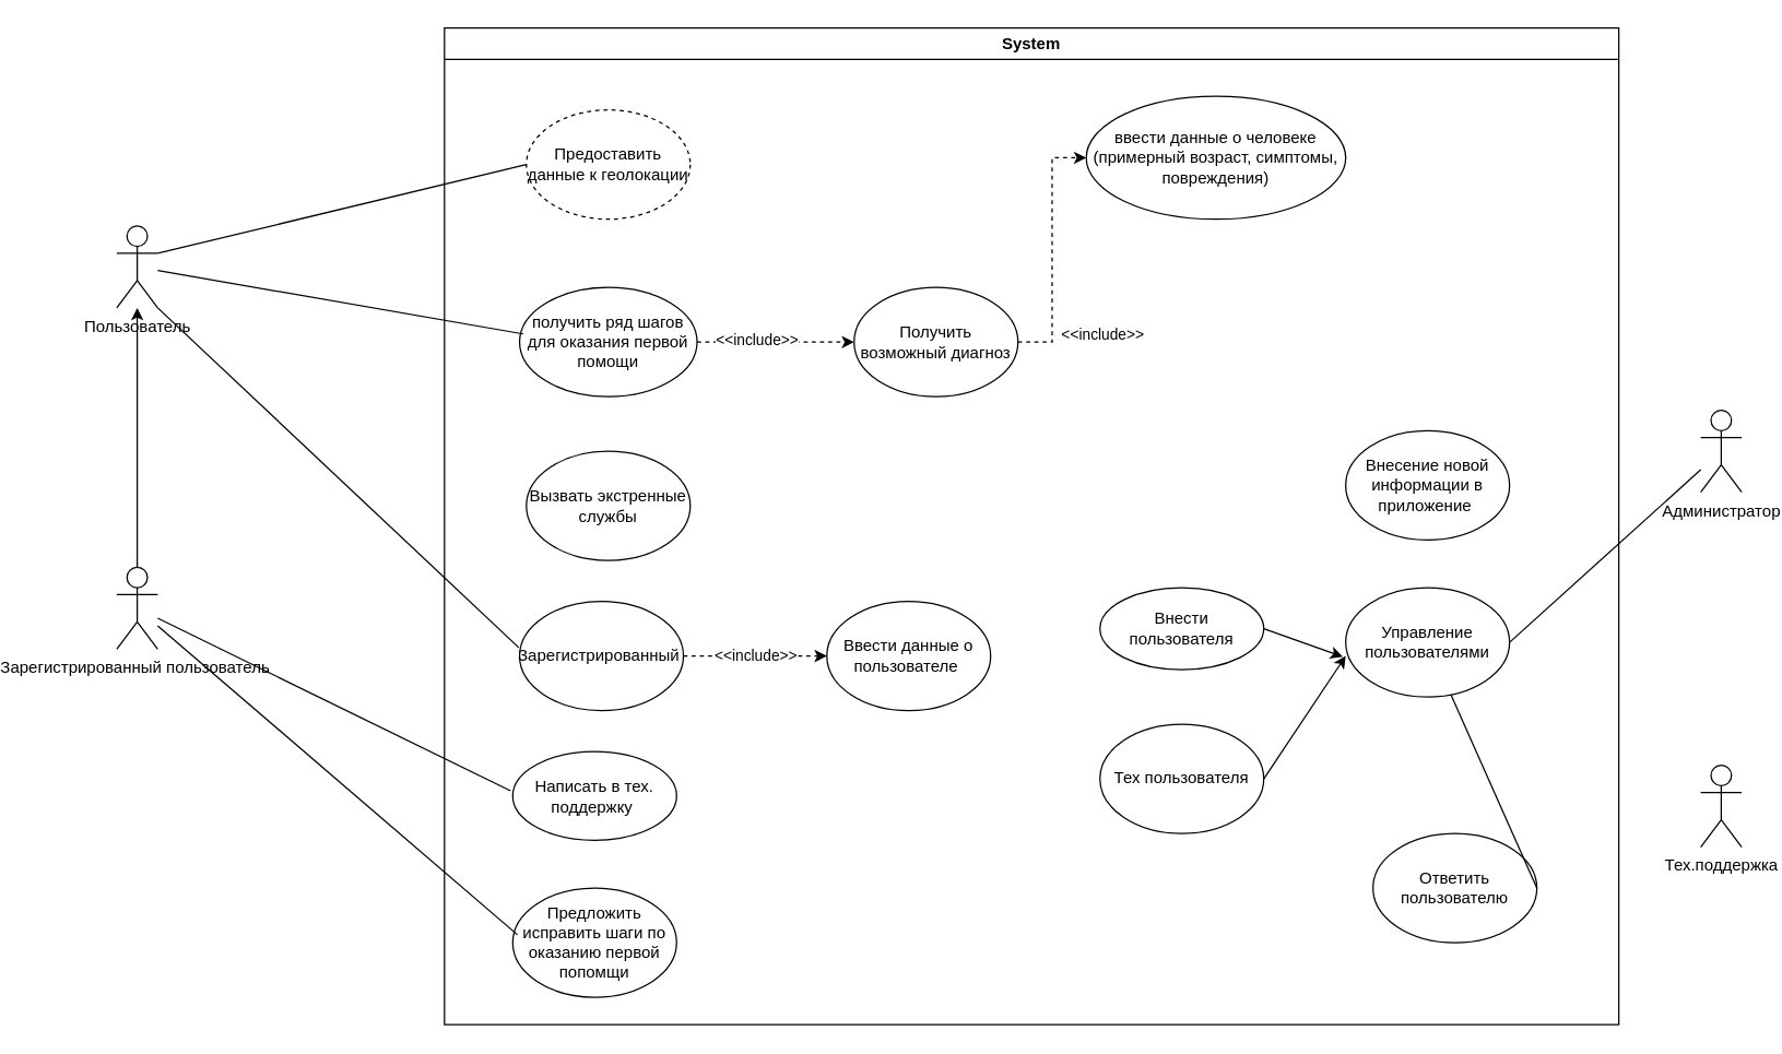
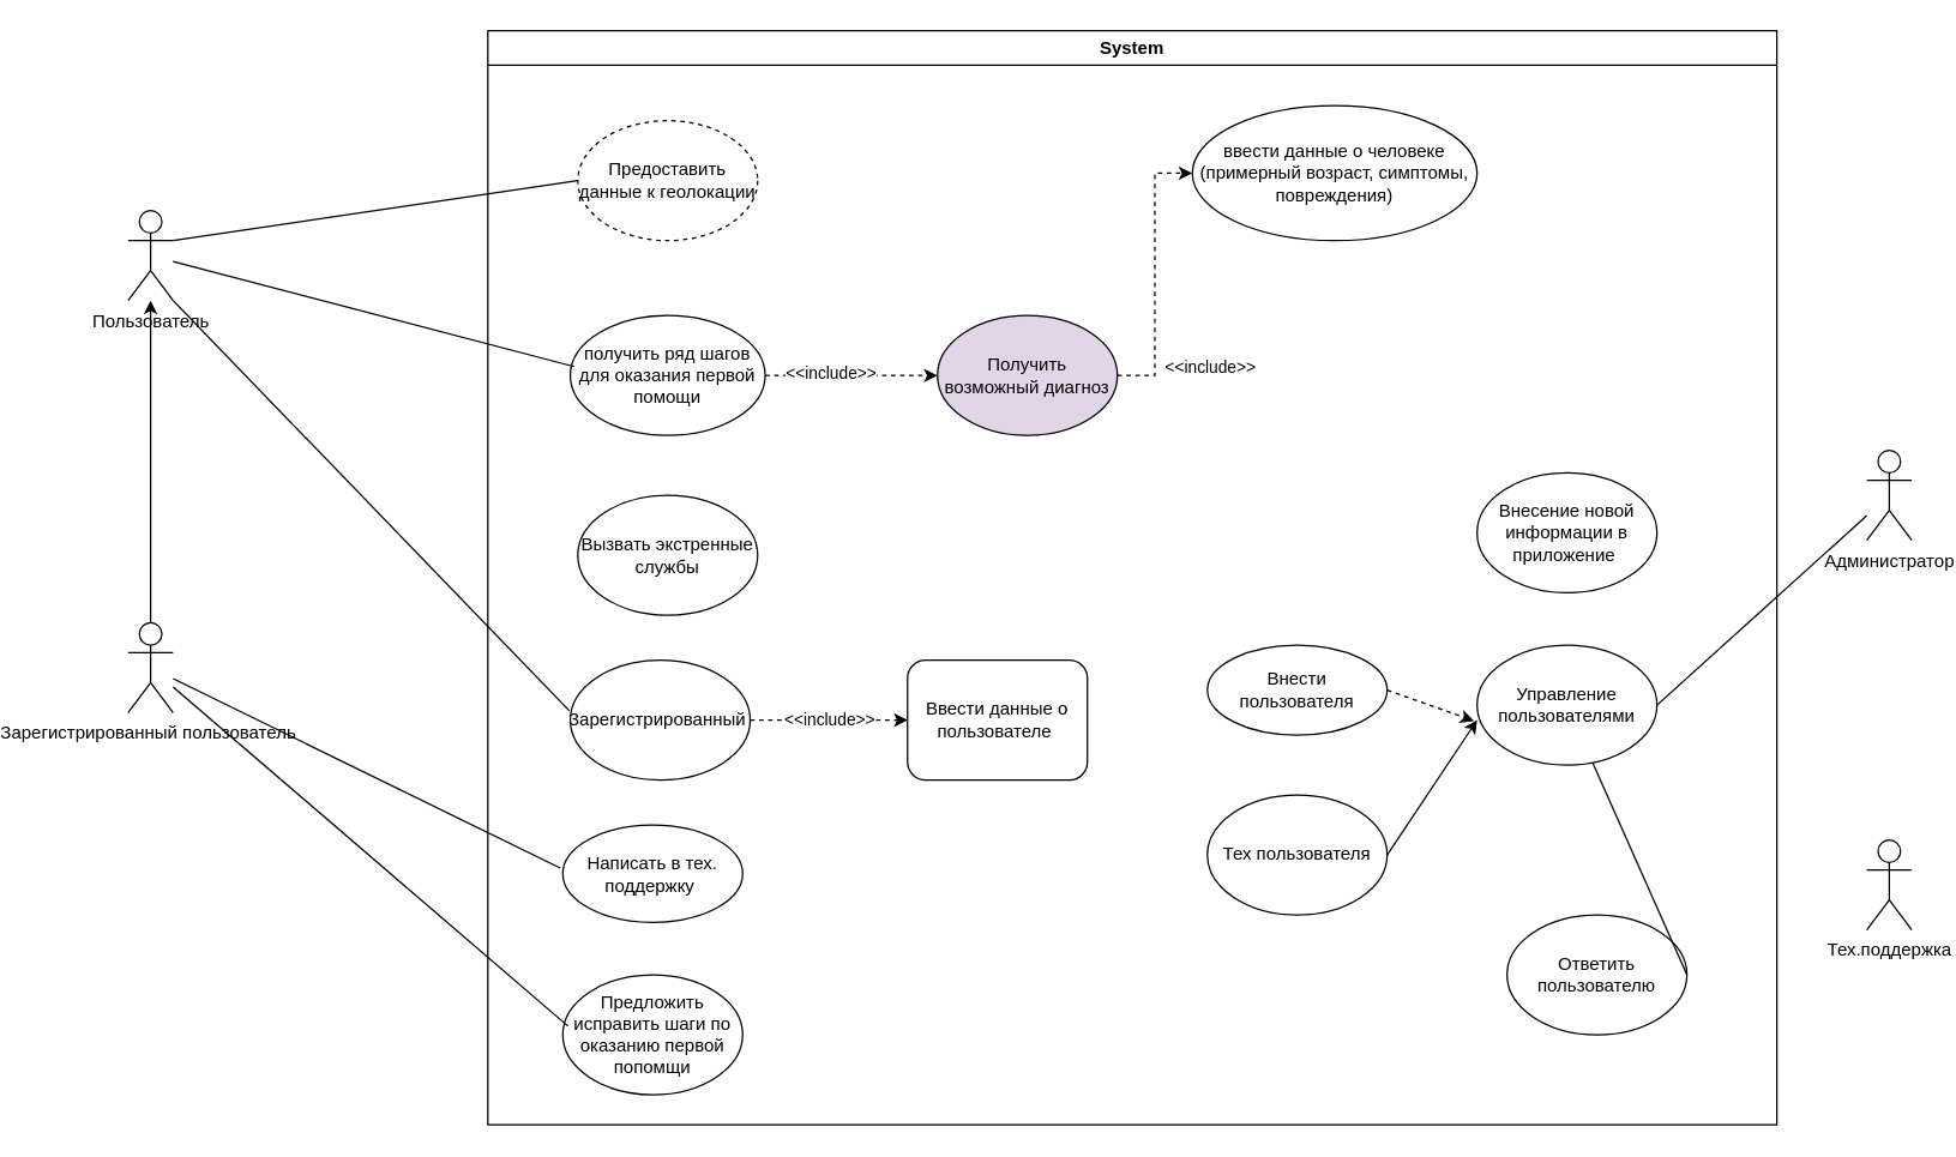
  <mxCell id="0" />
  <mxCell id="1" parent="0" />
- <mxCell id="2" value="Пользователь" style="shape=umlActor;verticalLabelPosition=bottom;verticalAlign=top;html=1;outlineConnect=0;" vertex="1" parent="1"><mxGeometry x="20" y="165" width="30" height="60" as="geometry" /></mxCell>
+ <mxCell id="2" value="Пользователь" style="shape=umlActor;verticalLabelPosition=bottom;verticalAlign=top;html=1;outlineConnect=0;" vertex="1" parent="1"><mxGeometry x="20" y="140" width="30" height="60" as="geometry" /></mxCell>
  <mxCell id="3" value="System" style="swimlane;whiteSpace=wrap;html=1;" vertex="1" parent="1"><mxGeometry x="260" y="20" width="860" height="730" as="geometry" /></mxCell>
  <mxCell id="4" value="получить ряд шагов для оказания первой помощи" style="ellipse;whiteSpace=wrap;html=1;" vertex="1" parent="3"><mxGeometry x="55" y="190" width="130" height="80" as="geometry" /></mxCell>
  <mxCell id="5" style="edgeStyle=orthogonalEdgeStyle;rounded=0;orthogonalLoop=1;jettySize=auto;html=1;entryX=0;entryY=0.5;entryDx=0;entryDy=0;dashed=1;" edge="1" parent="3" source="7" target="8"><mxGeometry relative="1" as="geometry" /></mxCell>
  <mxCell id="6" value="&amp;lt;&amp;lt;include&amp;gt;&amp;gt;" style="edgeLabel;html=1;align=center;verticalAlign=middle;resizable=0;points=[];" vertex="1" connectable="0" parent="5"><mxGeometry x="-0.703" y="-4" relative="1" as="geometry"><mxPoint x="32" y="-4" as="offset" /></mxGeometry></mxCell>
- <mxCell id="7" value="Получить возможный диагноз" style="ellipse;whiteSpace=wrap;html=1;" vertex="1" parent="3"><mxGeometry x="300" y="190" width="120" height="80" as="geometry" /></mxCell>
+ <mxCell id="7" value="Получить возможный диагноз" style="ellipse;whiteSpace=wrap;html=1;fillColor=#e1d5e7;" vertex="1" parent="3"><mxGeometry x="300" y="190" width="120" height="80" as="geometry" /></mxCell>
  <mxCell id="8" value="ввести данные о человеке (примерный возраст, симптомы, повреждения)" style="ellipse;whiteSpace=wrap;html=1;" vertex="1" parent="3"><mxGeometry x="470" y="50" width="190" height="90" as="geometry" /></mxCell>
  <mxCell id="9" style="edgeStyle=orthogonalEdgeStyle;rounded=0;orthogonalLoop=1;jettySize=auto;html=1;entryX=0;entryY=0.5;entryDx=0;entryDy=0;dashed=1;" edge="1" parent="3" source="4" target="7"><mxGeometry relative="1" as="geometry" /></mxCell>
  <mxCell id="10" value="&amp;lt;&amp;lt;include&amp;gt;&amp;gt;" style="edgeLabel;html=1;align=center;verticalAlign=middle;resizable=0;points=[];" vertex="1" connectable="0" parent="9"><mxGeometry x="-0.258" y="-4" relative="1" as="geometry"><mxPoint y="-6" as="offset" /></mxGeometry></mxCell>
  <mxCell id="11" value="Предоставить данные к геолокации" style="ellipse;whiteSpace=wrap;html=1;dashed=1;" vertex="1" parent="3"><mxGeometry x="60" y="60" width="120" height="80" as="geometry" /></mxCell>
  <mxCell id="12" value="Вызвать экстренные службы" style="ellipse;whiteSpace=wrap;html=1;" vertex="1" parent="3"><mxGeometry x="60" y="310" width="120" height="80" as="geometry" /></mxCell>
  <mxCell id="13" value="Написать в тех. поддержку&amp;nbsp;" style="ellipse;whiteSpace=wrap;html=1;" vertex="1" parent="3"><mxGeometry x="50" y="530" width="120" height="65" as="geometry" /></mxCell>
  <mxCell id="14" value="Предложить исправить шаги по оказанию первой попомщи" style="ellipse;whiteSpace=wrap;html=1;" vertex="1" parent="3"><mxGeometry x="50" y="630" width="120" height="80" as="geometry" /></mxCell>
  <mxCell id="15" value="" style="edgeStyle=orthogonalEdgeStyle;rounded=0;orthogonalLoop=1;jettySize=auto;html=1;dashed=1;" edge="1" parent="3" source="17" target="18"><mxGeometry relative="1" as="geometry" /></mxCell>
  <mxCell id="16" value="&amp;lt;&amp;lt;include&amp;gt;&amp;gt;" style="edgeLabel;html=1;align=center;verticalAlign=middle;resizable=0;points=[];" vertex="1" connectable="0" parent="15"><mxGeometry x="-0.002" y="1" relative="1" as="geometry"><mxPoint as="offset" /></mxGeometry></mxCell>
  <mxCell id="17" value="Зарегистрированный&amp;nbsp;" style="ellipse;whiteSpace=wrap;html=1;" vertex="1" parent="3"><mxGeometry x="55" y="420" width="120" height="80" as="geometry" /></mxCell>
- <mxCell id="18" value="Ввести данные о пользователе&amp;nbsp;" style="ellipse;whiteSpace=wrap;html=1;" vertex="1" parent="3"><mxGeometry x="280" y="420" width="120" height="80" as="geometry" /></mxCell>
+ <mxCell id="18" value="Ввести данные о пользователе&amp;nbsp;" style="whiteSpace=wrap;html=1;rounded=1;" vertex="1" parent="3"><mxGeometry x="280" y="420" width="120" height="80" as="geometry" /></mxCell>
  <mxCell id="19" value="Внесение новой информации в приложение&amp;nbsp;" style="ellipse;whiteSpace=wrap;html=1;" vertex="1" parent="3"><mxGeometry x="660" y="295" width="120" height="80" as="geometry" /></mxCell>
  <mxCell id="20" value="Ответить пользователю" style="ellipse;whiteSpace=wrap;html=1;" vertex="1" parent="3"><mxGeometry x="680" y="590" width="120" height="80" as="geometry" /></mxCell>
  <mxCell id="21" value="Управление пользователями" style="ellipse;whiteSpace=wrap;html=1;" vertex="1" parent="3"><mxGeometry x="660" y="410" width="120" height="80" as="geometry" /></mxCell>
  <mxCell id="22" value="Тех пользователя" style="ellipse;whiteSpace=wrap;html=1;" vertex="1" parent="3"><mxGeometry x="480" y="510" width="120" height="80" as="geometry" /></mxCell>
  <mxCell id="23" value="Внести пользователя" style="ellipse;whiteSpace=wrap;html=1;" vertex="1" parent="3"><mxGeometry x="480" y="410" width="120" height="60" as="geometry" /></mxCell>
  <mxCell id="24" value="" style="endArrow=classic;html=1;rounded=0;exitX=1;exitY=0.5;exitDx=0;exitDy=0;entryX=0;entryY=0.625;entryDx=0;entryDy=0;entryPerimeter=0;" edge="1" parent="3" source="22" target="21"><mxGeometry width="50" height="50" relative="1" as="geometry"><mxPoint x="480" y="710" as="sourcePoint" /><mxPoint x="530" y="660" as="targetPoint" /></mxGeometry></mxCell>
- <mxCell id="25" value="" style="endArrow=classic;html=1;rounded=0;exitX=1;exitY=0.5;exitDx=0;exitDy=0;entryX=-0.018;entryY=0.632;entryDx=0;entryDy=0;entryPerimeter=0;" edge="1" parent="3" source="23" target="21"><mxGeometry width="50" height="50" relative="1" as="geometry"><mxPoint x="590" y="420" as="sourcePoint" /><mxPoint x="640" y="370" as="targetPoint" /></mxGeometry></mxCell>
+ <mxCell id="25" value="" style="endArrow=classic;html=1;rounded=0;exitX=1;exitY=0.5;exitDx=0;exitDy=0;entryX=-0.018;entryY=0.632;entryDx=0;entryDy=0;entryPerimeter=0;dashed=1;" edge="1" parent="3" source="23" target="21"><mxGeometry width="50" height="50" relative="1" as="geometry"><mxPoint x="590" y="420" as="sourcePoint" /><mxPoint x="640" y="370" as="targetPoint" /></mxGeometry></mxCell>
  <mxCell id="26" value="Администратор" style="shape=umlActor;verticalLabelPosition=bottom;verticalAlign=top;html=1;outlineConnect=0;" vertex="1" parent="3"><mxGeometry x="920" y="280" width="30" height="60" as="geometry" /></mxCell>
  <mxCell id="27" value="Тех.поддержка" style="shape=umlActor;verticalLabelPosition=bottom;verticalAlign=top;html=1;outlineConnect=0;" vertex="1" parent="3"><mxGeometry x="920" y="540" width="30" height="60" as="geometry" /></mxCell>
  <mxCell id="28" value="" style="endArrow=none;html=1;rounded=0;exitX=1;exitY=0.5;exitDx=0;exitDy=0;" edge="1" parent="3" source="20" target="21"><mxGeometry width="50" height="50" relative="1" as="geometry"><mxPoint x="600" y="600" as="sourcePoint" /><mxPoint x="650" y="550" as="targetPoint" /></mxGeometry></mxCell>
  <mxCell id="29" value="" style="endArrow=none;html=1;rounded=0;exitX=1;exitY=0.5;exitDx=0;exitDy=0;" edge="1" parent="3" source="21" target="26"><mxGeometry width="50" height="50" relative="1" as="geometry"><mxPoint x="790" y="460" as="sourcePoint" /><mxPoint x="840" y="410" as="targetPoint" /></mxGeometry></mxCell>
  <mxCell id="30" value="" style="endArrow=none;html=1;rounded=0;entryX=0.02;entryY=0.426;entryDx=0;entryDy=0;entryPerimeter=0;" edge="1" parent="1" source="2" target="4"><mxGeometry width="50" height="50" relative="1" as="geometry"><mxPoint x="130" y="250" as="sourcePoint" /><mxPoint x="180" y="200" as="targetPoint" /></mxGeometry></mxCell>
  <mxCell id="31" value="" style="endArrow=none;html=1;rounded=0;entryX=0;entryY=0.5;entryDx=0;entryDy=0;exitX=1;exitY=0.333;exitDx=0;exitDy=0;exitPerimeter=0;" edge="1" parent="1" source="2" target="11"><mxGeometry width="50" height="50" relative="1" as="geometry"><mxPoint x="170" y="170" as="sourcePoint" /><mxPoint x="220" y="120" as="targetPoint" /></mxGeometry></mxCell>
  <mxCell id="32" style="edgeStyle=orthogonalEdgeStyle;rounded=0;orthogonalLoop=1;jettySize=auto;html=1;" edge="1" parent="1" source="33" target="2"><mxGeometry relative="1" as="geometry" /></mxCell>
  <mxCell id="33" value="Зарегистрированный пользователь&amp;nbsp;" style="shape=umlActor;verticalLabelPosition=bottom;verticalAlign=top;html=1;outlineConnect=0;" vertex="1" parent="1"><mxGeometry x="20" y="415" width="30" height="60" as="geometry" /></mxCell>
  <mxCell id="34" value="" style="endArrow=none;html=1;rounded=0;entryX=0.029;entryY=0.428;entryDx=0;entryDy=0;entryPerimeter=0;" edge="1" parent="1" source="33" target="14"><mxGeometry width="50" height="50" relative="1" as="geometry"><mxPoint x="170" y="530" as="sourcePoint" /><mxPoint x="220" y="480" as="targetPoint" /></mxGeometry></mxCell>
  <mxCell id="35" value="" style="endArrow=none;html=1;rounded=0;entryX=-0.014;entryY=0.442;entryDx=0;entryDy=0;entryPerimeter=0;" edge="1" parent="1" source="33" target="13"><mxGeometry width="50" height="50" relative="1" as="geometry"><mxPoint x="160" y="470" as="sourcePoint" /><mxPoint x="210" y="420" as="targetPoint" /></mxGeometry></mxCell>
  <mxCell id="36" value="" style="endArrow=none;html=1;rounded=0;entryX=1;entryY=1;entryDx=0;entryDy=0;entryPerimeter=0;exitX=-0.005;exitY=0.423;exitDx=0;exitDy=0;exitPerimeter=0;" edge="1" parent="1" source="17" target="2"><mxGeometry width="50" height="50" relative="1" as="geometry"><mxPoint x="110" y="390" as="sourcePoint" /><mxPoint x="160" y="340" as="targetPoint" /></mxGeometry></mxCell>
